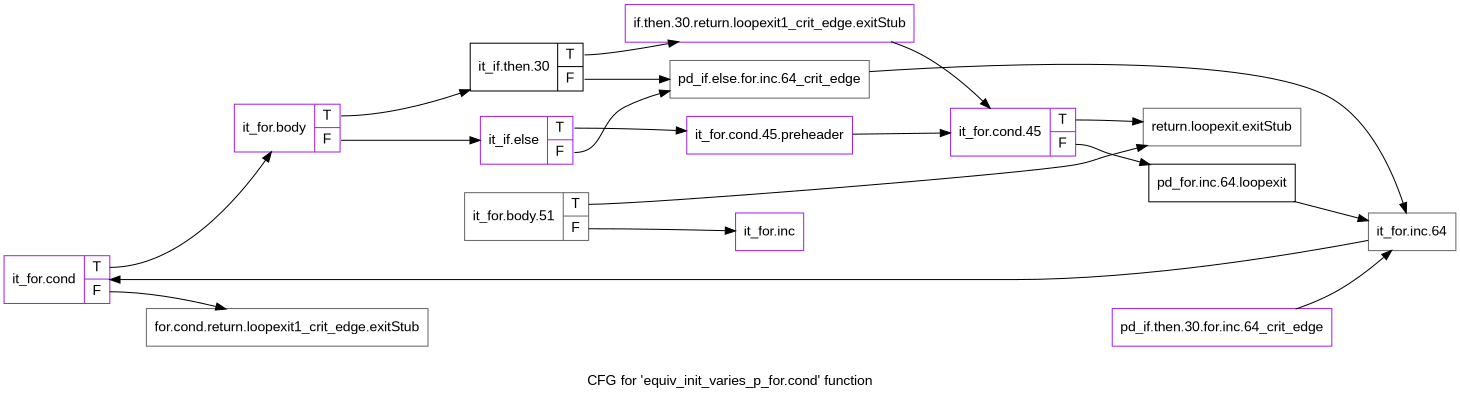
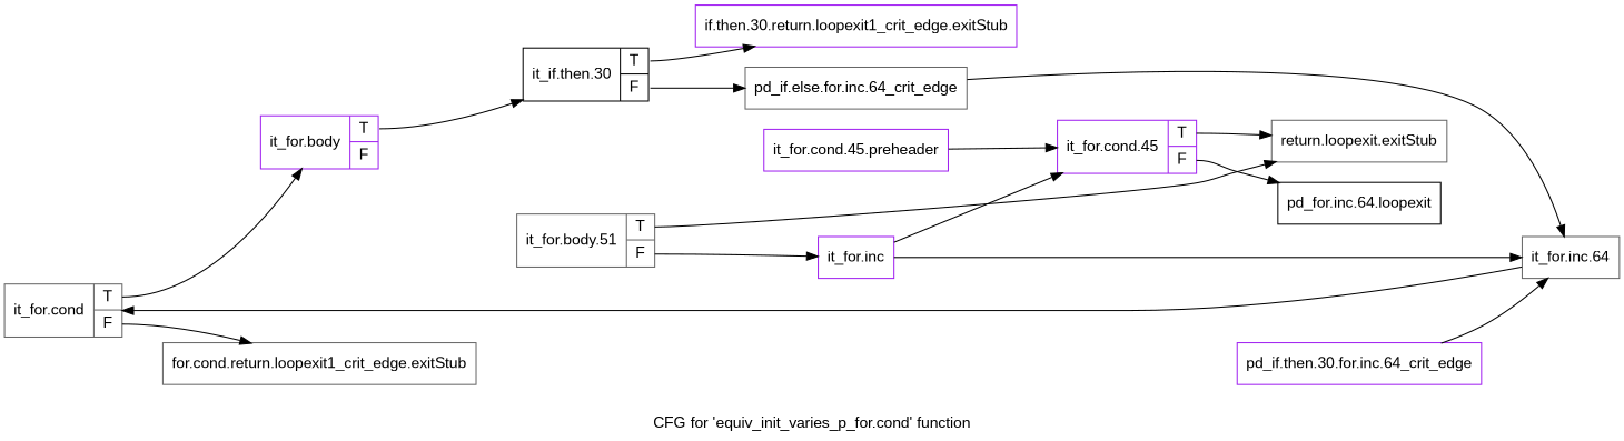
  digraph {
    fontname="Liberation Sans"
    label="CFG for 'equiv_init_varies_p_for.cond' function"
    rankdir=LR
    node [color=purple fontname="Liberation Sans" shape=record]
    edge [fontname="Liberation Sans"]
-   n1 [label="{it_for.cond|{<s0>T|<s1>F}}"]
+   n1 [color=gray40 label="{it_for.cond|{<s0>T|<s1>F}}"]
    n2 [color=gray40 label="{for.cond.return.loopexit1_crit_edge.exitStub}"]
    n3 [label="{it_for.body|{<s0>T|<s1>F}}"]
    n4 [color=black label="{it_if.then.30|{<s0>T|<s1>F}}"]
-   n5 [label="{it_if.else|{<s0>T|<s1>F}}"]
    n6 [color=gray40 label="{return.loopexit.exitStub}"]
    n7 [label="{if.then.30.return.loopexit1_crit_edge.exitStub}"]
    n8 [color=gray40 label="{pd_if.else.for.inc.64_crit_edge}"]
    n9 [label="{it_for.cond.45.preheader}"]
    n10 [label="{pd_if.then.30.for.inc.64_crit_edge}"]
    n11 [color=gray40 label="{it_for.inc.64}"]
    n12 [label="{it_for.cond.45|{<s0>T|<s1>F}}"]
    n13 [color=black label="{pd_for.inc.64.loopexit}"]
    n14 [color=gray40 label="{it_for.body.51|{<s0>T|<s1>F}}"]
    n15 [label="{it_for.inc}"]
    n1 -> n2 [tailport=s1]
    n1 -> n3 [tailport=s0]
    n3 -> n4 [tailport=s0]
-   n3 -> n5 [tailport=s1]
    n4 -> n7 [tailport=s0]
    n4 -> n8 [tailport=s1]
-   n5 -> n8 [tailport=s1]
-   n5 -> n9 [tailport=s0]
    n8 -> n11
    n9 -> n12
    n10 -> n11
    n11 -> n1
    n12 -> n6 [tailport=s0]
    n12 -> n13 [tailport=s1]
-   n13 -> n11
+   n15 -> n11
    n14 -> n6 [tailport=s0]
    n14 -> n15 [tailport=s1]
-   n7 -> n12
+   n15 -> n12
  }
